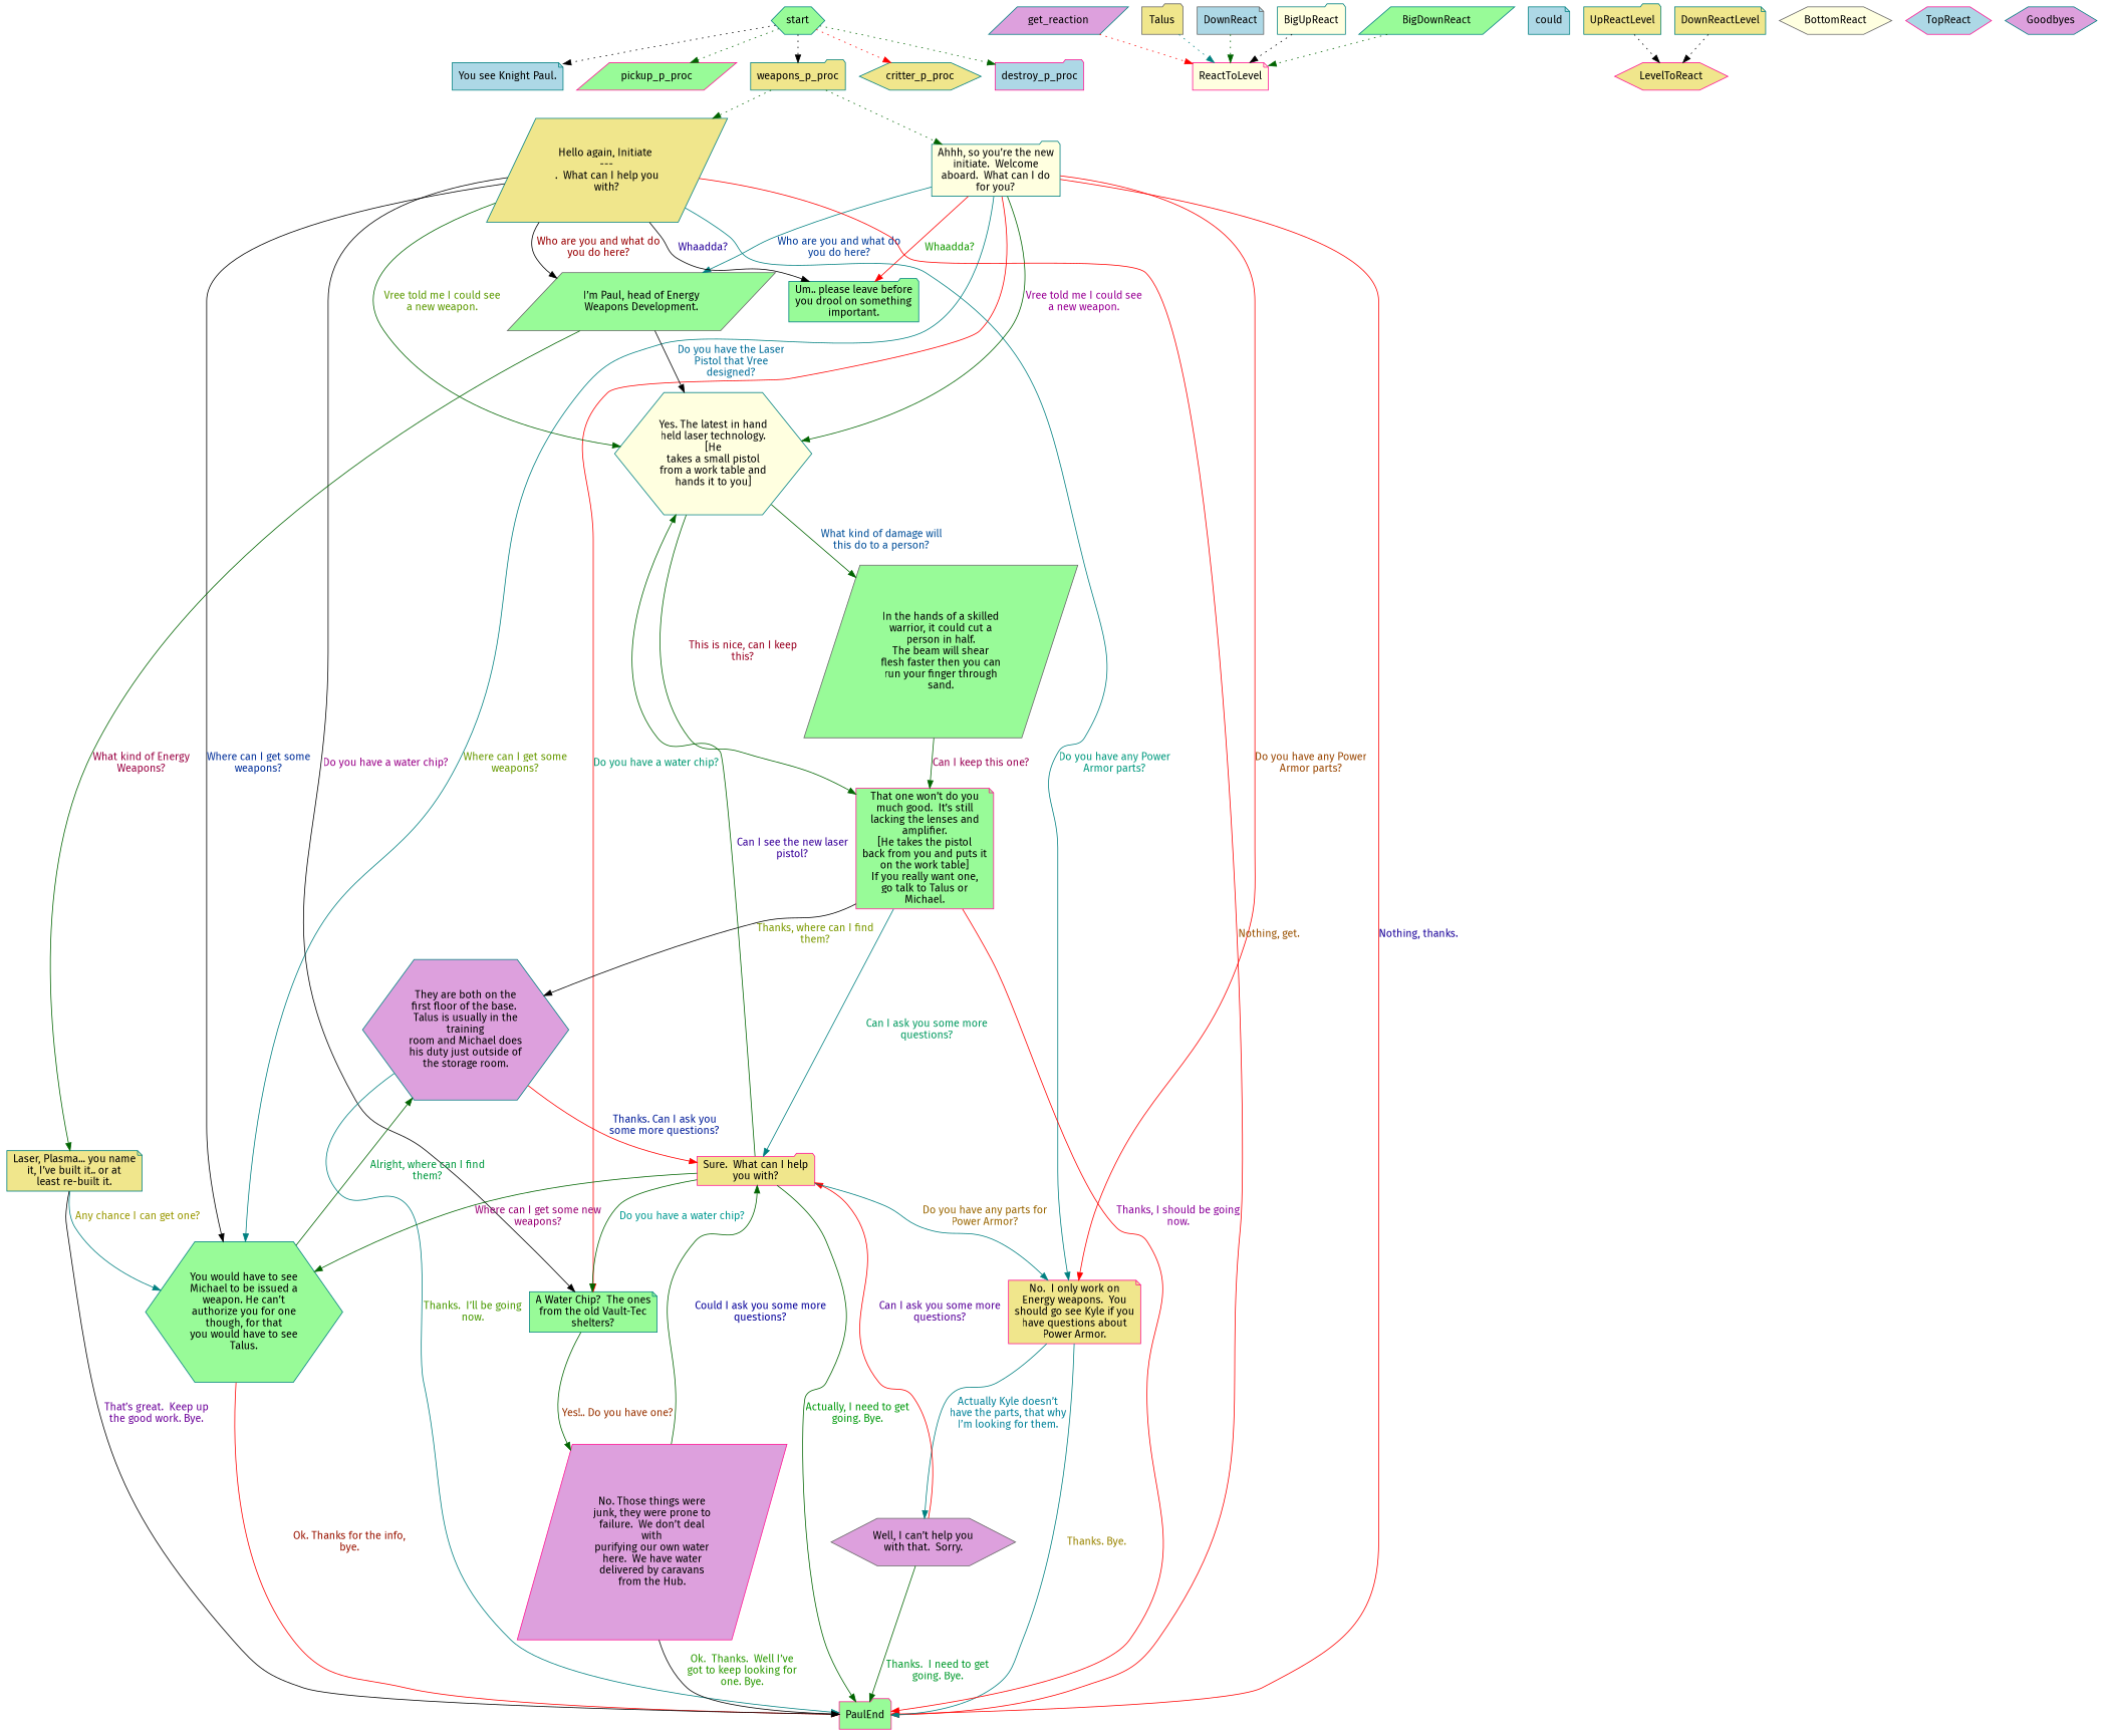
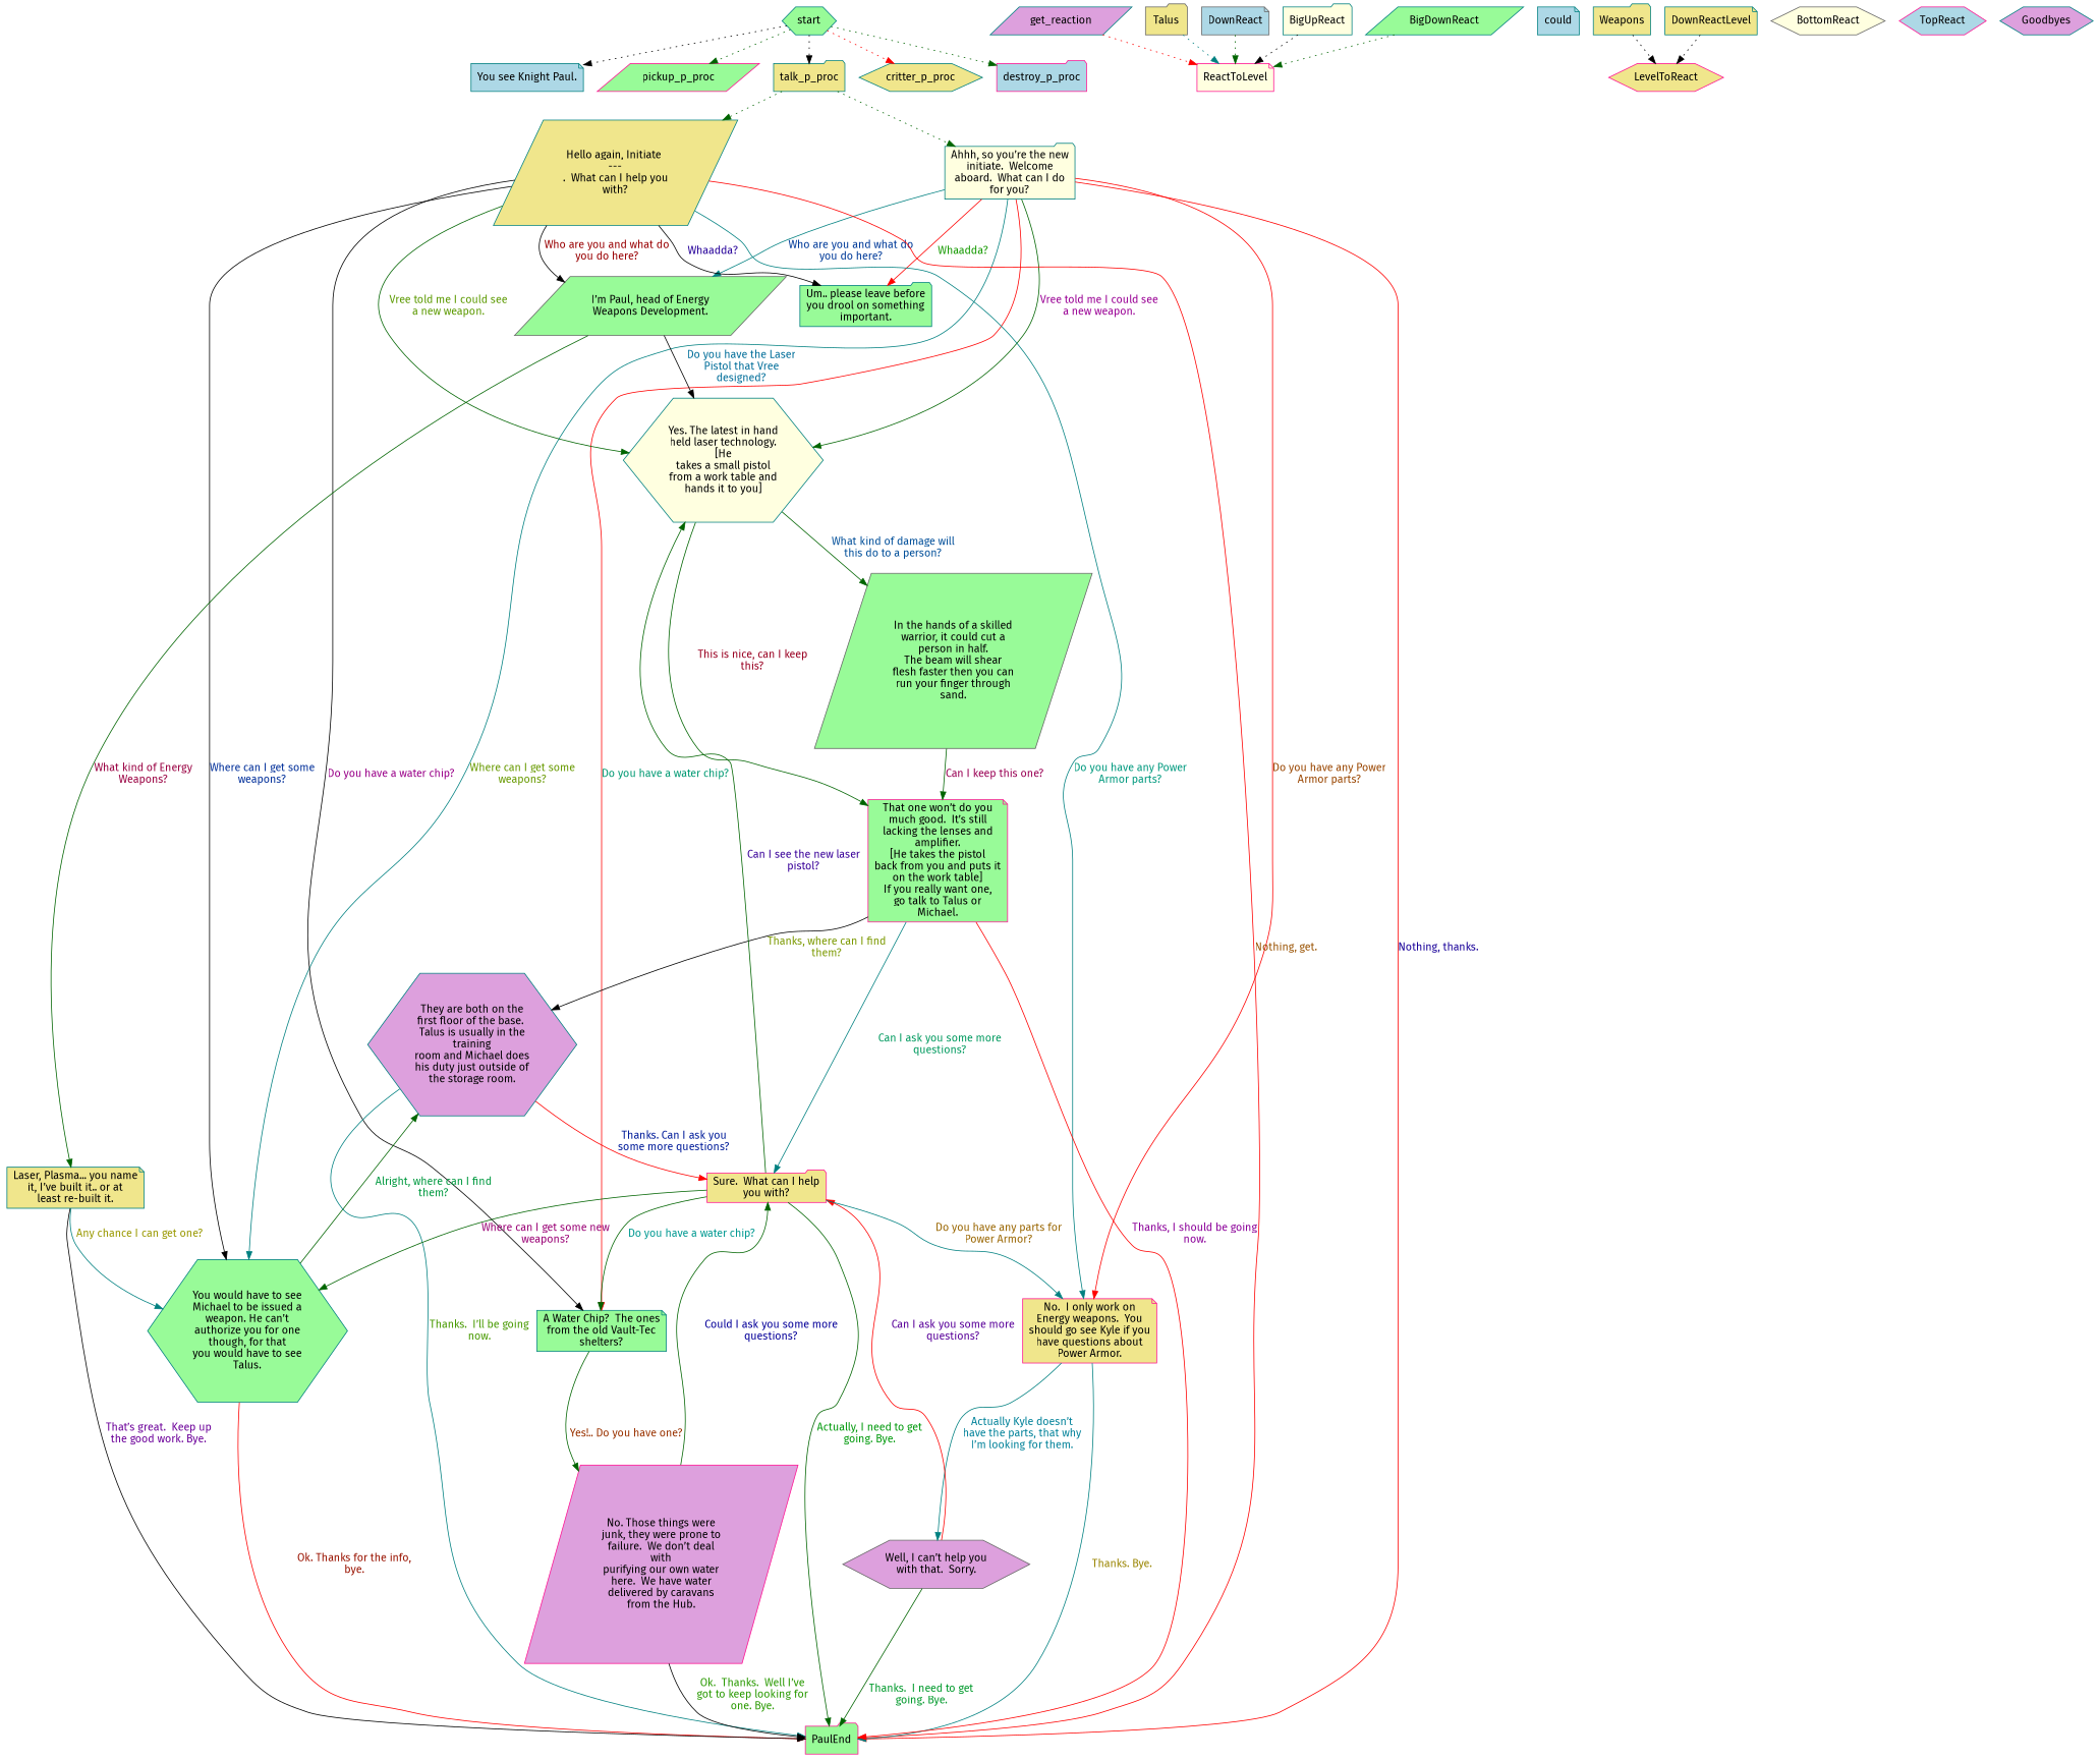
  digraph {
    fontname="Fira Sans"
    node [color=teal fillcolor=palegreen fontname="Fira Sans" shape=hexagon style=filled]
    edge [color=darkgreen fontname="Fira Sans"]
    n1 [fillcolor=lightblue label="You see Knight Paul." shape=note]
    start
    pickup_p_proc [color=deeppink shape=parallelogram]
-   talk_p_proc [fillcolor=khaki shape=folder label=weapons_p_proc]
+   talk_p_proc [fillcolor=khaki shape=folder]
    critter_p_proc [fillcolor=khaki]
    destroy_p_proc [color=deeppink fillcolor=lightblue shape=folder]
    n7 [fillcolor=lightyellow label="Ahhh, so you’re the new\ninitiate.  Welcome\naboard.  What can I do\nfor you?" shape=folder]
    n8 [fillcolor=khaki label="Hello again, Initiate \n---\n.  What can I help you\nwith?" shape=parallelogram]
    get_reaction [fillcolor=plum shape=parallelogram]
    ReactToLevel [color=deeppink fillcolor=lightyellow shape=note]
    n11 [color=gray40 label="I’m Paul, head of Energy\nWeapons Development." shape=parallelogram]
    n12 [label="You would have to see\nMichael to be issued a\nweapon. He can’t\nauthorize you for one\nthough, for that\nyou would have to see\nTalus."]
    n13 [fillcolor=lightyellow label="Yes. The latest in hand\nheld laser technology.\n[He\ntakes a small pistol\nfrom a work table and\nhands it to you]"]
    n14 [label="A Water Chip?  The ones\nfrom the old Vault-Tec\nshelters?" shape=note]
    n15 [color=deeppink fillcolor=khaki label="No.  I only work on\nEnergy weapons.  You\nshould go see Kyle if you\nhave questions about\nPower Armor." shape=note]
    PaulEnd [color=deeppink shape=folder]
    n17 [label="Um.. please leave before\nyou drool on something\nimportant." shape=folder]
    n18 [fillcolor=lightblue label=could shape=note]
    n19 [fillcolor=khaki label="Laser, Plasma... you name\nit, I’ve built it.. or at\nleast re-built it." shape=note]
    n20 [fillcolor=plum label="They are both on the\nfirst floor of the base. \nTalus is usually in the\ntraining\nroom and Michael does\nhis duty just outside of\nthe storage room."]
    n21 [color=deeppink label="That one won’t do you\nmuch good.  It’s still\nlacking the lenses and\namplifier.\n[He takes the pistol\nback from you and puts it\non the work table]\nIf you really want one,\ngo talk to Talus or\nMichael." shape=note]
    n22 [color=gray40 label="In the hands of a skilled\nwarrior, it could cut a\nperson in half.\nThe beam will shear\nflesh faster then you can\nrun your finger through\nsand." shape=parallelogram]
    n23 [color=deeppink fillcolor=plum label="No. Those things were\njunk, they were prone to\nfailure.  We don’t deal\nwith\npurifying our own water\nhere.  We have water\ndelivered by caravans\nfrom the Hub." shape=parallelogram]
    n24 [color=gray40 fillcolor=plum label="Well, I can’t help you\nwith that.  Sorry."]
    n25 [color=deeppink fillcolor=khaki label="Sure.  What can I help\nyou with?" shape=folder]
    LevelToReact [color=deeppink fillcolor=khaki]
    n27 [color=gray40 fillcolor=khaki label=Talus shape=folder]
    DownReact [color=gray40 fillcolor=lightblue shape=note]
    BottomReact [color=gray40 fillcolor=lightyellow]
    TopReact [color=deeppink fillcolor=lightblue]
    BigUpReact [fillcolor=lightyellow shape=folder]
    BigDownReact [shape=parallelogram]
-   UpReactLevel [fillcolor=khaki shape=folder]
+   UpReactLevel [fillcolor=khaki shape=folder label=Weapons]
    DownReactLevel [fillcolor=khaki shape=note]
    Goodbyes [fillcolor=plum]
    start -> n1 [color=black style=dotted]
    start -> pickup_p_proc [style=dotted]
    start -> talk_p_proc [color=black style=dotted]
    start -> critter_p_proc [color=red style=dotted]
    start -> destroy_p_proc [style=dotted]
    talk_p_proc -> n7 [style=dotted]
    talk_p_proc -> n8 [style=dotted]
    n7 -> n11 [color=teal fontcolor="#003A99" label="Who are you and what do\nyou do here?"]
    n7 -> n12 [color=teal fontcolor="#679900" label="Where can I get some\nweapons?"]
    n7 -> n13 [fontcolor="#990094" label="Vree told me I could see\na new weapon."]
    n7 -> n14 [color=red fontcolor="#009972" label="Do you have a water chip?"]
    n7 -> n15 [color=red fontcolor="#994500" label="Do you have any Power\nArmor parts?"]
    n7 -> PaulEnd [color=red fontcolor="#180099" label="Nothing, thanks."]
    n7 -> n17 [color=red fontcolor="#149900" label="Whaadda?"]
    n8 -> n11 [color=black fontcolor="#990002" label="Who are you and what do\nyou do here?"]
    n8 -> n12 [color=black fontcolor="#002E99" label="Where can I get some\nweapons?"]
    n8 -> n13 [fontcolor="#5B9900" label="Vree told me I could see\na new weapon."]
    n8 -> n14 [color=black fontcolor="#990088" label="Do you have a water chip?"]
    n8 -> n15 [color=teal fontcolor="#00997E" label="Do you have any Power\nArmor parts?"]
    n8 -> PaulEnd [color=red fontcolor="#995100" label="Nothing, get."]
    n8 -> n17 [color=black fontcolor="#250099" label="Whaadda?"]
    get_reaction -> ReactToLevel [color=red style=dotted]
    n11 -> n13 [color=black fontcolor="#006D99" label="Do you have the Laser\nPistol that Vree\ndesigned?"]
    n11 -> n19 [fontcolor="#990041" label="What kind of Energy\nWeapons?"]
    n12 -> PaulEnd [color=red fontcolor="#991200" label="Ok. Thanks for the info,\nbye."]
    n12 -> n20 [fontcolor="#00993F" label="Alright, where can I find\nthem?"]
    n13 -> n21 [fontcolor="#990021" label="This is nice, can I keep\nthis?"]
    n13 -> n22 [fontcolor="#004E99" label="What kind of damage will\nthis do to a person?"]
    n14 -> n23 [fontcolor="#993200" label="Yes!.. Do you have one?"]
    n15 -> PaulEnd [color=teal fontcolor="#998400" label="Thanks. Bye."]
    n15 -> n24 [color=teal fontcolor="#008199" label="Actually Kyle doesn’t\nhave the parts, that why\nI’m looking for them."]
    n19 -> n12 [color=teal fontcolor="#999800" label="Any chance I can get one?"]
    n19 -> PaulEnd [color=black fontcolor="#6B0099" label="That’s great.  Keep up\nthe good work. Bye."]
    n20 -> PaulEnd [color=teal fontcolor="#479900" label="Thanks.  I’ll be going\nnow."]
    n20 -> n25 [color=red fontcolor="#001B99" label="Thanks. Can I ask you\nsome more questions?"]
    n21 -> PaulEnd [color=red fontcolor="#8B0099" label="Thanks, I should be going\nnow."]
    n21 -> n20 [color=black fontcolor="#7B9900" label="Thanks, where can I find\nthem?"]
    n21 -> n25 [color=teal fontcolor="#00995E" label="Can I ask you some more\nquestions?"]
    n22 -> n21 [fontcolor="#990054" label="Can I keep this one?"]
    n23 -> PaulEnd [color=black fontcolor="#289900" label="Ok.  Thanks.  Well I’ve\ngot to keep looking for\none. Bye."]
    n23 -> n25 [fontcolor="#050099" label="Could I ask you some more\nquestions?"]
    n24 -> PaulEnd [fontcolor="#00992B" label="Thanks.  I need to get\ngoing. Bye."]
    n24 -> n25 [color=red fontcolor="#580099" label="Can I ask you some more\nquestions?"]
    n25 -> n12 [fontcolor="#990074" label="Where can I get some new\nweapons?"]
    n25 -> n13 [fontcolor="#380099" label="Can I see the new laser\npistol?"]
    n25 -> n14 [fontcolor="#009991" label="Do you have a water chip?"]
    n25 -> n15 [color=teal fontcolor="#996500" label="Do you have any parts for\nPower Armor?"]
    n25 -> PaulEnd [fontcolor="#00990B" label="Actually, I need to get\ngoing. Bye."]
    n27 -> ReactToLevel [color=teal style=dotted]
    DownReact -> ReactToLevel [style=dotted]
    BigUpReact -> ReactToLevel [color=black style=dotted]
    BigDownReact -> ReactToLevel [style=dotted]
    UpReactLevel -> LevelToReact [color=black style=dotted]
    DownReactLevel -> LevelToReact [color=black style=dotted]
  }
